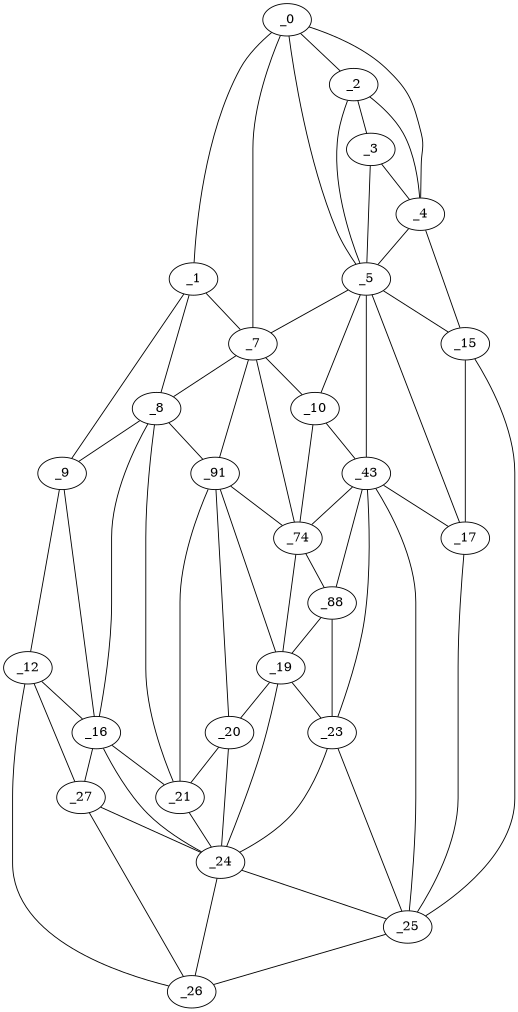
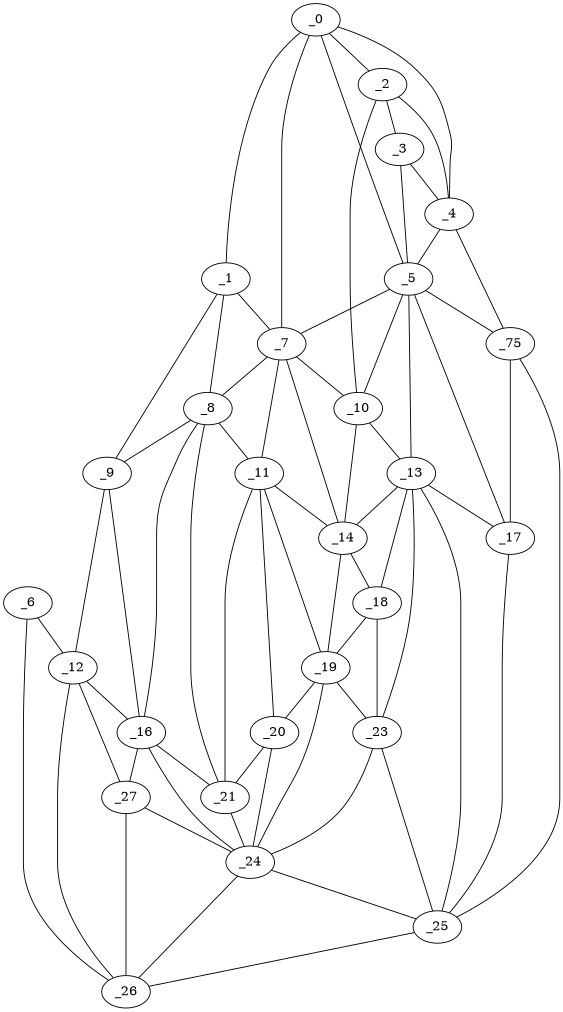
  graph {
    node [x=92 y=57]
    edge [valence=2]
    _0 [x=35 y=35]
    _1 [x=37 y=118]
    _2 [x=39 y=31]
    _4 [x=46 y=7]
    _5 [x=58 y=39]
    _7 [x=68 y=62]
    _8 [x=71 y=84]
    _9 [x=71 y=104]
    _3 [x=43 y=26]
-   _15 [x=83 y=6]
+   _15 [x=83 y=6 label=_75]
    _10 [x=72]
-   _13 [x=78 y=51 label=_43]
+   _13 [x=78 y=51]
    _17 [x=88 y=24]
-   _11 [x=74 y=72 label=_91]
-   _14 [x=78 y=60 label=_74]
+   _11 [x=74 y=72]
+   _14 [x=78 y=60]
+   _6 [x=61 y=124]
    _12 [x=76 y=113]
    _26 [x=96 y=113]
    _16 [x=86 y=100]
    _21 [y=78]
    _25 [x=95 y=30]
-   _18 [x=89 label=_88]
+   _18 [x=89]
    _23 [x=93 y=48]
    _19 [y=64]
    _20 [y=74]
    n26 [label=_27 y=107]
    _24 [x=94 y=95]
    _0 -- _1 [valence=1]
    _0 -- _2
    _0 -- _4 [valence=1]
    _0 -- _5
    _0 -- _7
    _1 -- _7
    _1 -- _8
    _1 -- _9
    _2 -- _4 [valence=1]
-   _2 -- _5 [valence=1]
+   _2 -- _10 [valence=1]
    _2 -- _3
    _4 -- _5
    _4 -- _15 [valence=1]
    _5 -- _7 [valence=1]
    _5 -- _15 [valence=1]
    _5 -- _10
    _5 -- _13 [valence=1]
    _5 -- _17 [valence=1]
    _7 -- _8 [valence=1]
    _7 -- _10
    _7 -- _11
    _7 -- _14 [valence=1]
    _8 -- _9 [valence=1]
    _8 -- _11 [valence=1]
    _8 -- _16
    _8 -- _21 [valence=1]
    _9 -- _12
    _9 -- _16 [valence=1]
    _3 -- _4 [valence=1]
    _3 -- _5
    _15 -- _17
    _15 -- _25 [valence=1]
    _10 -- _13
    _10 -- _14
    _13 -- _17
    _13 -- _14 [valence=1]
    _13 -- _25
    _13 -- _18 [valence=1]
    _13 -- _23
    _17 -- _25 [valence=1]
    _11 -- _14 [valence=1]
    _11 -- _21
    _11 -- _19
    _11 -- _20
    _14 -- _18
    _14 -- _19 [valence=1]
+   _6 -- _12 [valence=1]
+   _6 -- _26 [valence=1]
    _12 -- _26 [valence=1]
    _12 -- _16
    _12 -- n26 [valence=1]
    _16 -- _21
    _16 -- n26
    _16 -- _24 [valence=1]
    _21 -- _24
    _25 -- _26 [valence=1]
    _18 -- _23 [valence=1]
    _18 -- _19
    _23 -- _25 [valence=1]
    _23 -- _24
    _19 -- _23 [valence=1]
    _19 -- _20
    _19 -- _24
    _20 -- _21
    _20 -- _24
    n26 -- _26
    n26 -- _24 [valence=1]
    _24 -- _26 [valence=1]
    _24 -- _25 [valence=1]
  }
